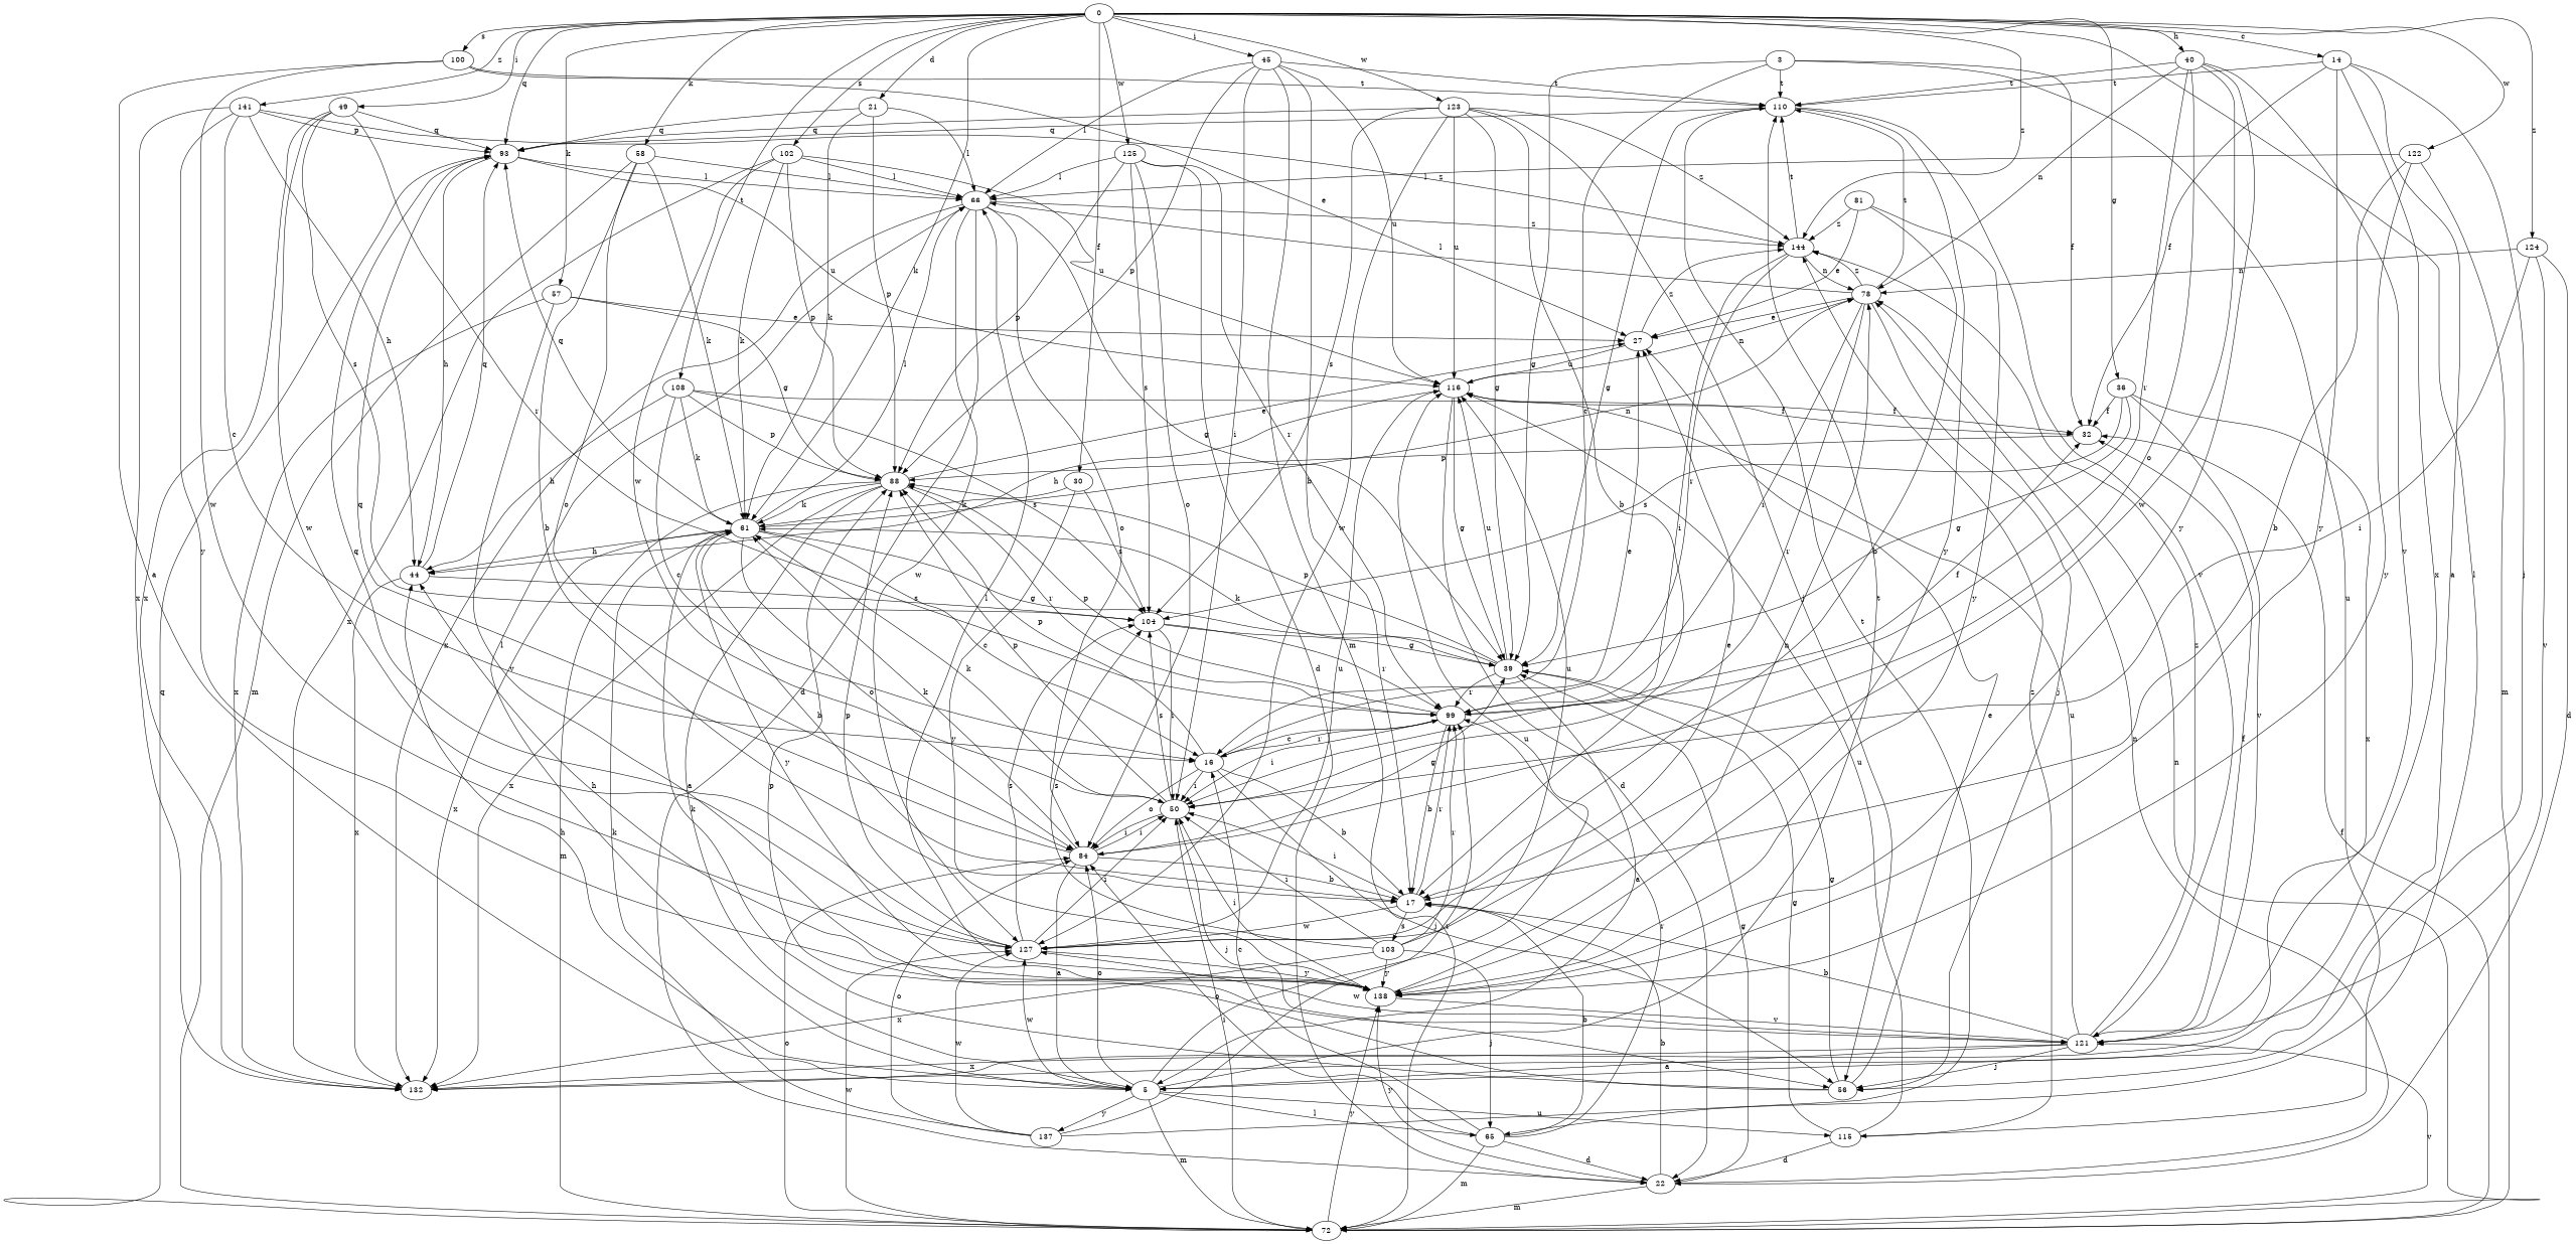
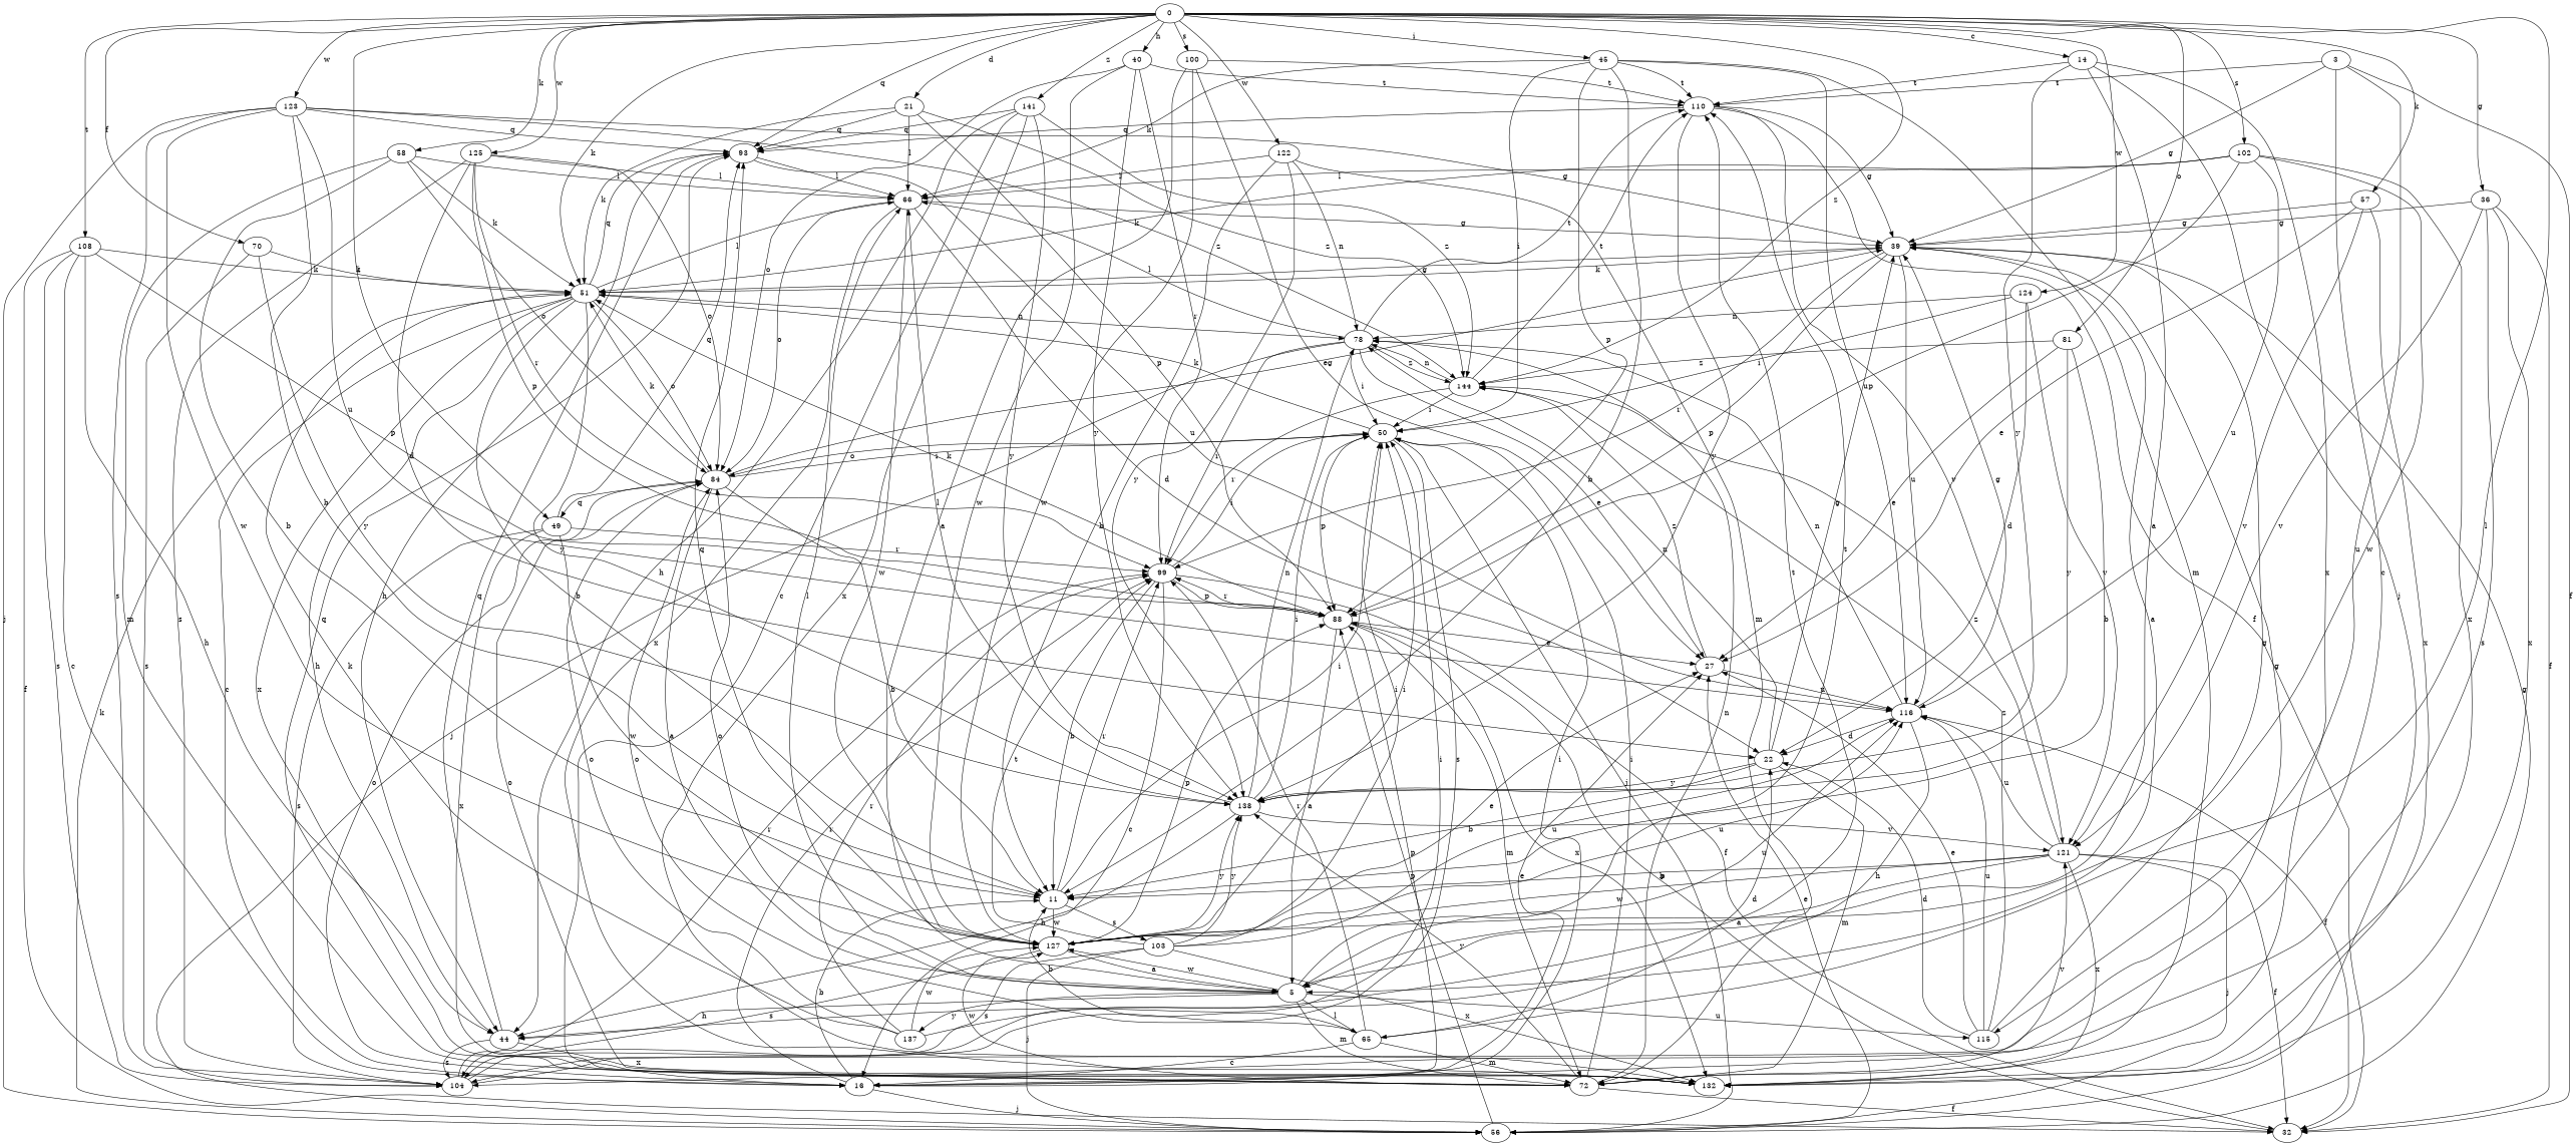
  strict digraph {
    0
    14
    21
-   30
+   30 [label=70]
    36
    40
    45
    49
    57
    58
-   61
+   61 [label=51]
    65
    81
    93
    100
    102
    108
    122
    123
    124
    125
    141
    144
    110
    5
    56
    132
    138
    66
    88
    104
    32
    39
    121
    84
    127
    99
    72
    116
-   11 [label=17]
+   11
    50
    27
    n43 [label=16]
    44
    78
    22
    3
    115
    137
    103
    0 -> 14 [label=c]
    0 -> 21 [label=d]
    0 -> 30 [label=f]
    0 -> 36 [label=g]
    0 -> 40 [label=h]
    0 -> 45 [label=i]
    0 -> 49 [label=i]
    0 -> 57 [label=k]
    0 -> 58 [label=k]
    0 -> 61 [label=k]
    0 -> 65 [label=l]
+   0 -> 81 [label=o]
    0 -> 93 [label=q]
    0 -> 100 [label=s]
    0 -> 102 [label=s]
    0 -> 108 [label=t]
    0 -> 122 [label=w]
    0 -> 123 [label=w]
-   0 -> 124 [label=z]
+   0 -> 124 [label=w]
    0 -> 125 [label=w]
    0 -> 141 [label=z]
    0 -> 144 [label=z]
    14 -> 110 [label=t]
    14 -> 5 [label=a]
    14 -> 56 [label=j]
    14 -> 132 [label=x]
    14 -> 138 [label=y]
    21 -> 61 [label=k]
    21 -> 93 [label=q]
    21 -> 66 [label=l]
    21 -> 88 [label=p]
    30 -> 61 [label=k]
    30 -> 138 [label=y]
    30 -> 104 [label=s]
    36 -> 132 [label=x]
    36 -> 104 [label=s]
    36 -> 32 [label=f]
    36 -> 39 [label=g]
    36 -> 121 [label=v]
    40 -> 110 [label=t]
    40 -> 138 [label=y]
-   40 -> 121 [label=v]
    40 -> 84 [label=o]
    40 -> 127 [label=w]
    40 -> 99 [label=r]
    45 -> 110 [label=t]
-   45 -> 66 [label=l]
+   45 -> 66 [label=k]
    45 -> 88 [label=p]
    45 -> 72 [label=m]
    45 -> 116 [label=u]
    45 -> 11 [label=b]
    45 -> 50 [label=i]
    49 -> 93 [label=q]
    49 -> 132 [label=x]
    49 -> 104 [label=s]
    49 -> 127 [label=w]
    49 -> 99 [label=r]
    57 -> 132 [label=x]
-   57 -> 88 [label=g]
+   57 -> 39 [label=g]
    57 -> 121 [label=v]
    57 -> 27 [label=e]
    58 -> 61 [label=k]
    58 -> 66 [label=l]
    58 -> 84 [label=o]
    58 -> 72 [label=m]
    58 -> 11 [label=b]
    61 -> 93 [label=q]
    61 -> 132 [label=x]
    61 -> 138 [label=y]
    61 -> 66 [label=l]
    61 -> 39 [label=g]
    61 -> 84 [label=o]
    61 -> 11 [label=b]
    61 -> n43 [label=c]
    61 -> 44 [label=h]
    61 -> 78 [label=n]
    65 -> 84 [label=o]
    65 -> 99 [label=r]
    65 -> 72 [label=m]
    65 -> 11 [label=b]
    65 -> n43 [label=c]
    65 -> 22 [label=d]
    81 -> 144 [label=z]
    81 -> 138 [label=y]
    81 -> 11 [label=b]
    81 -> 27 [label=e]
    93 -> 66 [label=l]
    93 -> 116 [label=u]
    93 -> 44 [label=h]
    100 -> 110 [label=t]
    100 -> 5 [label=a]
    100 -> 127 [label=w]
    100 -> 27 [label=e]
    102 -> 61 [label=k]
    102 -> 132 [label=x]
    102 -> 66 [label=l]
    102 -> 88 [label=p]
-   102 -> 50 [label=w]
+   102 -> 127 [label=w]
    102 -> 116 [label=u]
    108 -> 61 [label=k]
    108 -> 88 [label=p]
    108 -> 104 [label=s]
    108 -> 32 [label=f]
    108 -> n43 [label=c]
    108 -> 44 [label=h]
    122 -> 138 [label=y]
    122 -> 66 [label=l]
    122 -> 72 [label=m]
    122 -> 11 [label=b]
-   40 -> 78 [label=n]
+   122 -> 78 [label=n]
    123 -> 93 [label=q]
    123 -> 144 [label=z]
    123 -> 56 [label=j]
    123 -> 104 [label=s]
    123 -> 39 [label=g]
    123 -> 127 [label=w]
    123 -> 116 [label=u]
    123 -> 11 [label=b]
    124 -> 121 [label=v]
    124 -> 50 [label=i]
    124 -> 78 [label=n]
    124 -> 22 [label=d]
    125 -> 66 [label=l]
    125 -> 88 [label=p]
    125 -> 104 [label=s]
    125 -> 84 [label=o]
    125 -> 99 [label=r]
    125 -> 22 [label=d]
-   141 -> 93 [label=p]
+   141 -> 93 [label=q]
    141 -> 144 [label=z]
    141 -> 132 [label=x]
    141 -> 138 [label=y]
    141 -> n43 [label=c]
    141 -> 44 [label=h]
    144 -> 110 [label=t]
    144 -> 99 [label=r]
    144 -> 50 [label=i]
    144 -> 78 [label=n]
    110 -> 93 [label=q]
    110 -> 138 [label=y]
-   14 -> 32 [label=f]
+   110 -> 32 [label=f]
    110 -> 39 [label=g]
    110 -> 121 [label=v]
    5 -> 65 [label=l]
    5 -> 110 [label=t]
    5 -> 66 [label=l]
    5 -> 84 [label=o]
    5 -> 127 [label=w]
    5 -> 72 [label=m]
    5 -> 116 [label=u]
    5 -> 44 [label=h]
    5 -> 115 [label=u]
    5 -> 137 [label=y]
    56 -> 61 [label=k]
    56 -> 88 [label=p]
    56 -> 39 [label=g]
    56 -> 27 [label=e]
    138 -> 66 [label=l]
    138 -> 121 [label=v]
    138 -> 50 [label=i]
    138 -> 44 [label=h]
    138 -> 78 [label=n]
-   66 -> 144 [label=z]
+   21 -> 144 [label=z]
    66 -> 132 [label=x]
    66 -> 39 [label=g]
    66 -> 84 [label=o]
    66 -> 127 [label=w]
    66 -> 22 [label=d]
    88 -> 61 [label=k]
    88 -> 5 [label=a]
    88 -> 132 [label=x]
    88 -> 99 [label=r]
    88 -> 72 [label=m]
    88 -> 27 [label=e]
    104 -> 39 [label=g]
    104 -> 99 [label=r]
    104 -> 50 [label=i]
    32 -> 88 [label=p]
    39 -> 61 [label=k]
    39 -> 5 [label=a]
    39 -> 88 [label=p]
    39 -> 99 [label=r]
    39 -> 116 [label=u]
    121 -> 144 [label=z]
    121 -> 5 [label=a]
    121 -> 56 [label=j]
    121 -> 132 [label=x]
    121 -> 32 [label=f]
    121 -> 127 [label=w]
    121 -> 116 [label=u]
    121 -> 11 [label=b]
    84 -> 61 [label=k]
-   84 -> 93 [label=q]
+   84 -> 49 [label=q]
    84 -> 5 [label=a]
    84 -> 39 [label=g]
    84 -> 11 [label=b]
    84 -> 50 [label=i]
    127 -> 93 [label=q]
+   127 -> 5 [label=a]
    127 -> 138 [label=y]
    127 -> 88 [label=p]
    127 -> 104 [label=s]
    127 -> 116 [label=u]
    127 -> 50 [label=i]
    127 -> 27 [label=e]
    99 -> 88 [label=p]
    99 -> 32 [label=f]
    99 -> 11 [label=b]
    99 -> 50 [label=i]
    99 -> n43 [label=c]
    72 -> 93 [label=q]
    72 -> 138 [label=y]
    72 -> 32 [label=f]
    72 -> 121 [label=v]
    72 -> 84 [label=o]
    72 -> 127 [label=w]
    72 -> 50 [label=i]
    72 -> 78 [label=n]
    116 -> 32 [label=f]
    116 -> 39 [label=g]
    116 -> 44 [label=h]
    116 -> 78 [label=n]
    116 -> 22 [label=d]
    11 -> 127 [label=w]
    11 -> 99 [label=r]
    11 -> 50 [label=i]
    11 -> 103 [label=s]
    50 -> 61 [label=k]
    50 -> 56 [label=j]
    50 -> 88 [label=p]
    50 -> 104 [label=s]
-   50 -> 84 [label=i]
+   50 -> 84 [label=o]
    27 -> 144 [label=z]
    27 -> 116 [label=u]
    n43 -> 56 [label=j]
    n43 -> 88 [label=p]
    n43 -> 84 [label=o]
    n43 -> 99 [label=r]
    n43 -> 11 [label=b]
    n43 -> 50 [label=i]
    n43 -> 27 [label=e]
    44 -> 93 [label=q]
    44 -> 132 [label=x]
    44 -> 104 [label=s]
    78 -> 144 [label=z]
    78 -> 110 [label=t]
    78 -> 56 [label=j]
    78 -> 66 [label=l]
    78 -> 99 [label=r]
-   78 -> 50 [label=r]
+   78 -> 50 [label=i]
    78 -> 27 [label=e]
    22 -> 138 [label=y]
    22 -> 39 [label=g]
    22 -> 72 [label=m]
    22 -> 11 [label=b]
    22 -> 78 [label=n]
    3 -> 110 [label=t]
    3 -> 32 [label=f]
    3 -> 39 [label=g]
    3 -> n43 [label=c]
    3 -> 115 [label=u]
    115 -> 144 [label=z]
    115 -> 39 [label=g]
    115 -> 116 [label=u]
+   115 -> 27 [label=e]
    115 -> 22 [label=d]
    137 -> 61 [label=k]
    137 -> 110 [label=t]
    137 -> 84 [label=o]
    137 -> 127 [label=w]
    137 -> 99 [label=r]
-   103 -> 65 [label=j]
+   103 -> 56 [label=j]
    103 -> 132 [label=x]
    103 -> 138 [label=y]
    103 -> 104 [label=s]
-   103 -> 99 [label=r]
+   103 -> 99 [label=t]
    103 -> 116 [label=u]
    103 -> 50 [label=i]
  }
